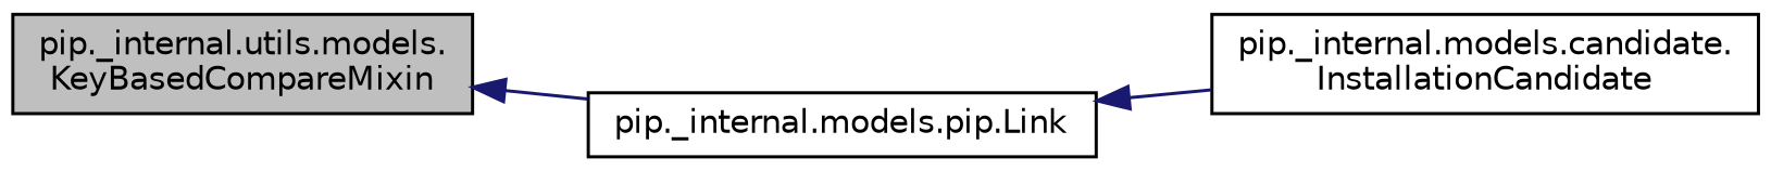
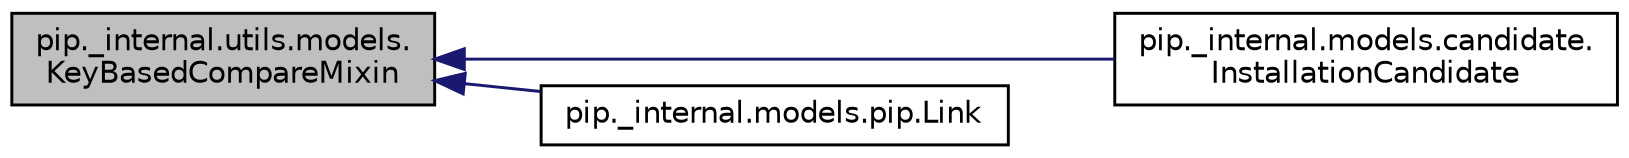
  digraph {
    rankdir=LR
    node [color=black fillcolor=white fontname=Helvetica fontsize=10 shape=record style=filled]
    edge [color=midnightblue dir=back fontname=Helvetica fontsize=10 labelfontname=Helvetica labelfontsize=10 style=solid]
    n1 [fillcolor=grey75 fontcolor=black height=0.2 label="pip._internal.utils.models.\lKeyBasedCompareMixin" width=0.4]
    n2 [height=0.2 label="pip._internal.models.candidate.\lInstallationCandidate" width=0.4]
    n3 [height=0.2 label="pip._internal.models.pip.Link" width=0.4]
-   n3 -> n2
+   n1 -> n2
    n1 -> n3
  }
